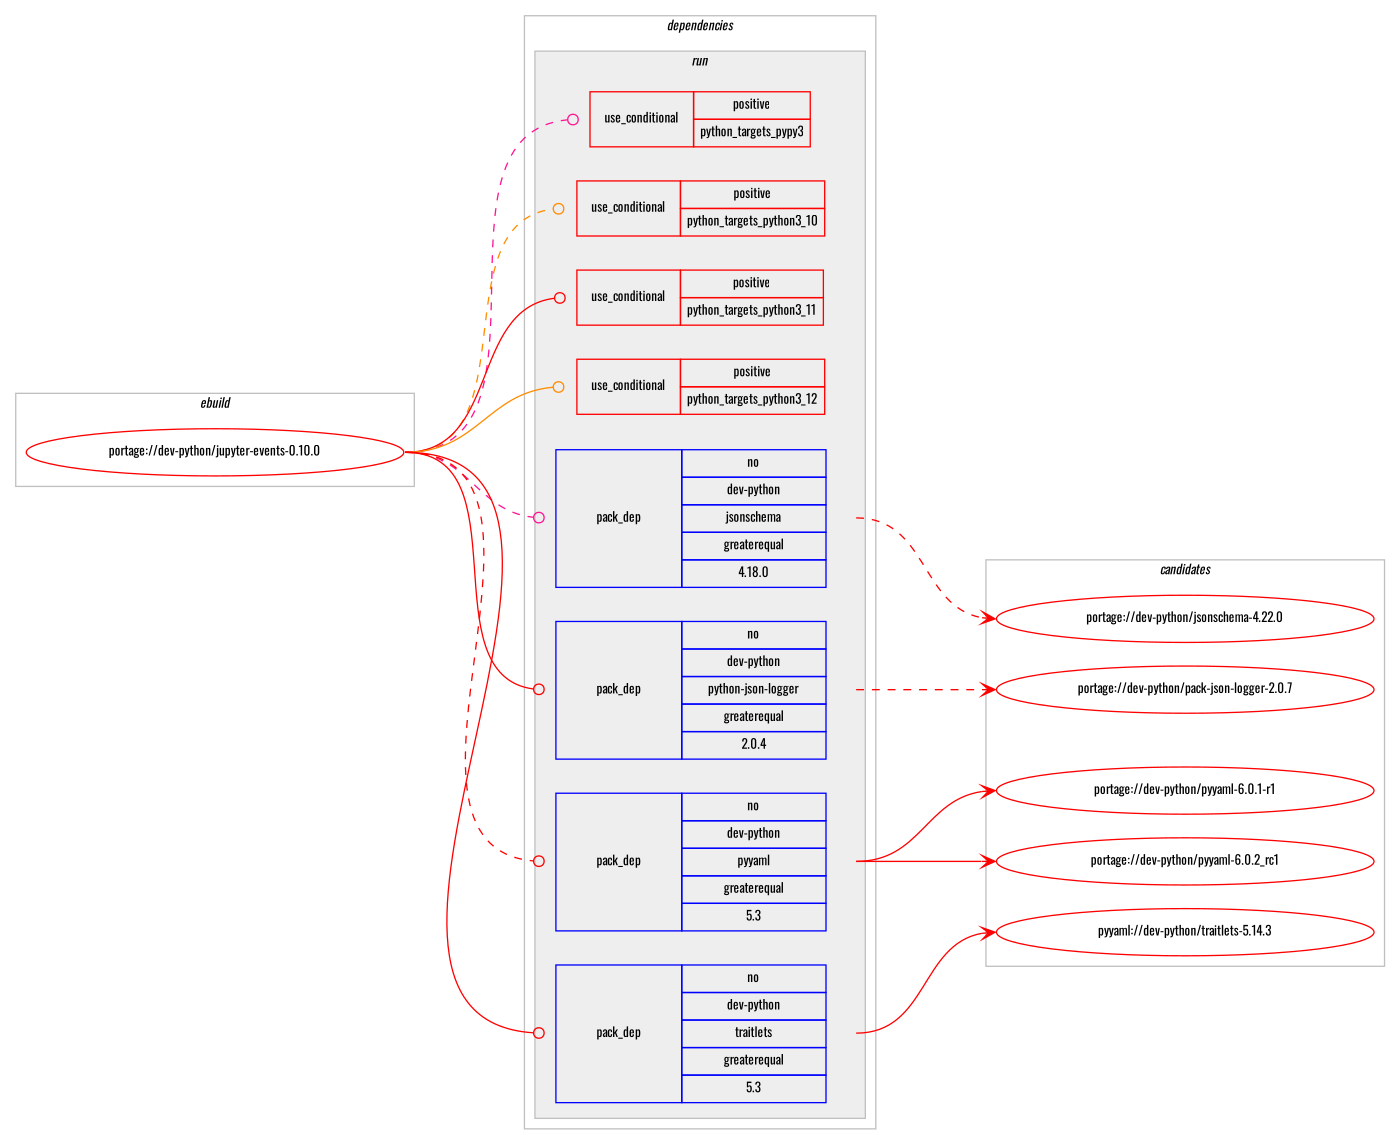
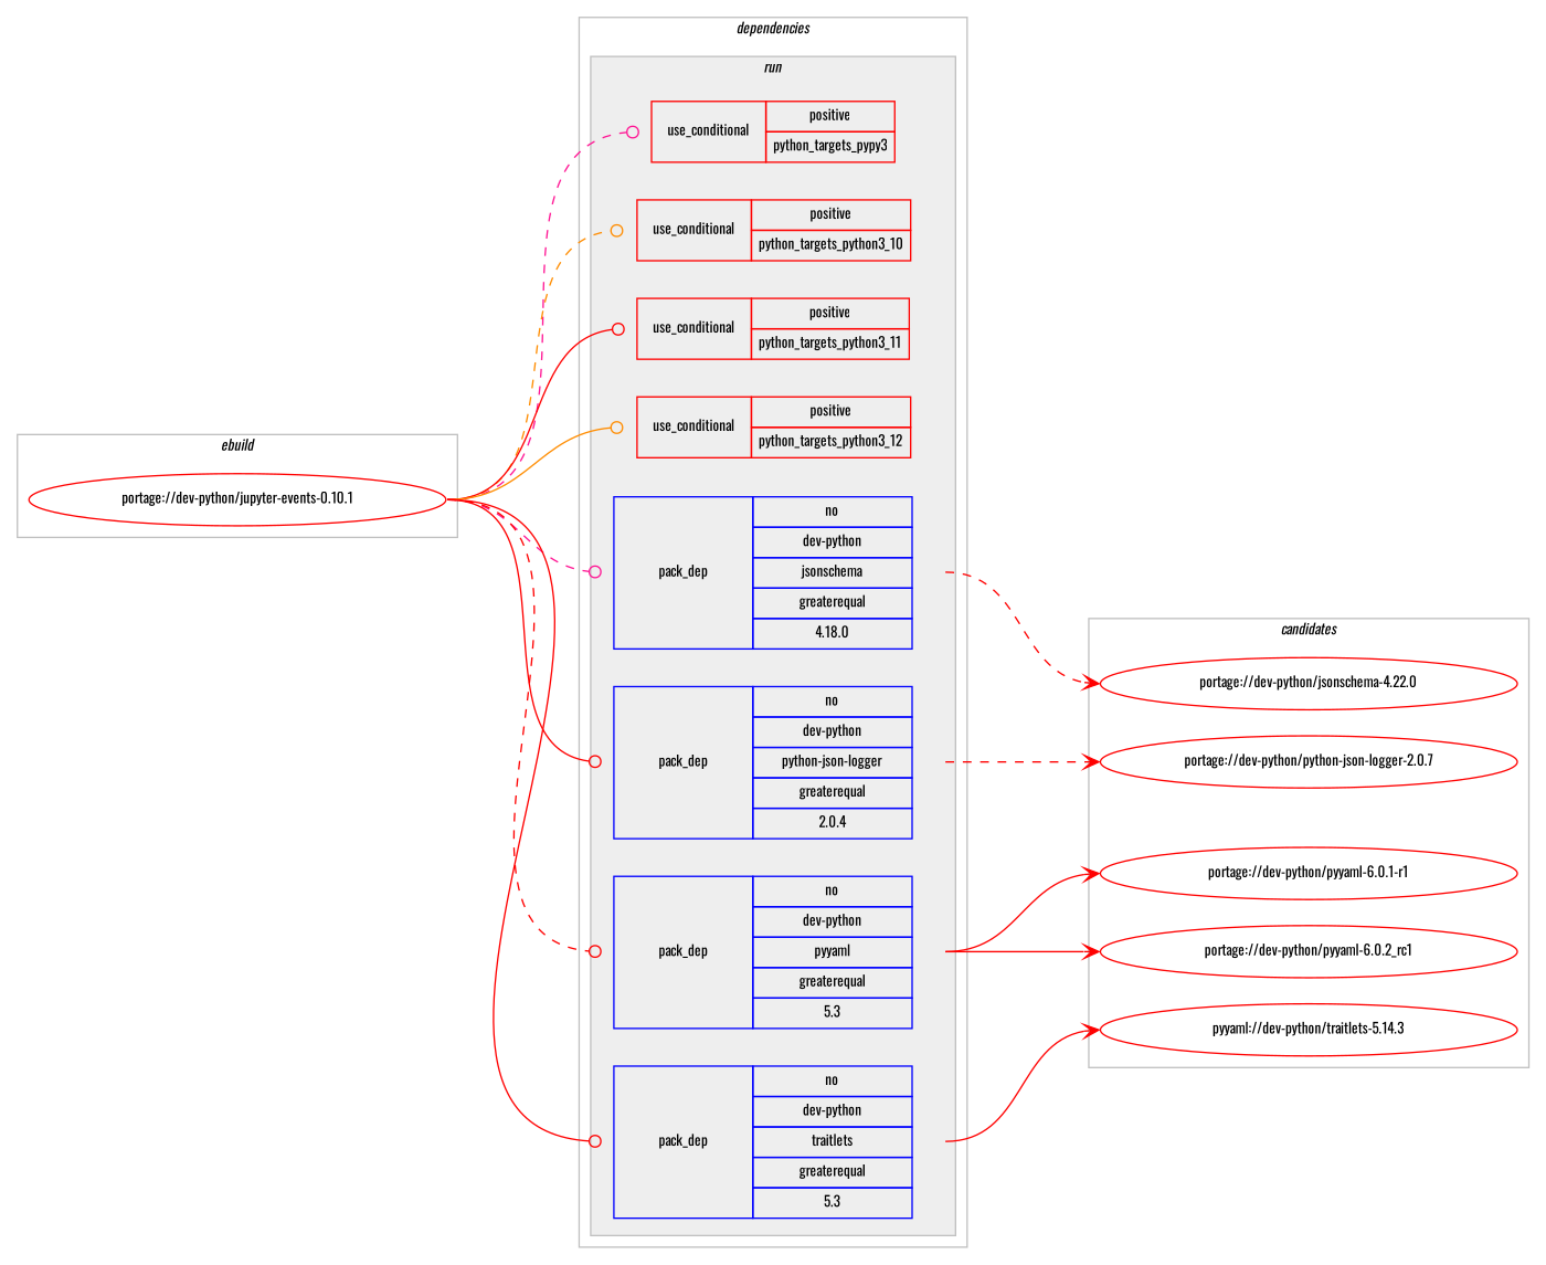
  digraph {
    compound=true
    concentrate=true
    fontname=Oswald
    fontsize=10
    newrank=true
    rankdir=LR
    ranksep=1.5
    node [color=red fontname=Oswald fontsize=10 shape=none]
    edge [arrowhead=odot color=red fontname=Oswald headport=w style=solid tailport=e weight=20]
-   n1 [label="portage://dev-python/jupyter-events-0.10.0" width=4 shape=""]
+   n1 [label="portage://dev-python/jupyter-events-0.10.1" width=4 shape=""]
    n2 [label=<<TABLE BORDER="0" CELLBORDER="1" CELLSPACING="0" CELLPADDING="4"><TR><TD ROWSPAN="3" CELLPADDING="10">use_conditional</TD></TR><TR><TD>positive</TD></TR><TR><TD>python_targets_pypy3</TD></TR></TABLE>>]
    n3 [label=<<TABLE BORDER="0" CELLBORDER="1" CELLSPACING="0" CELLPADDING="4"><TR><TD ROWSPAN="3" CELLPADDING="10">use_conditional</TD></TR><TR><TD>positive</TD></TR><TR><TD>python_targets_python3_10</TD></TR></TABLE>>]
    n4 [label=<<TABLE BORDER="0" CELLBORDER="1" CELLSPACING="0" CELLPADDING="4"><TR><TD ROWSPAN="3" CELLPADDING="10">use_conditional</TD></TR><TR><TD>positive</TD></TR><TR><TD>python_targets_python3_11</TD></TR></TABLE>>]
    n5 [label=<<TABLE BORDER="0" CELLBORDER="1" CELLSPACING="0" CELLPADDING="4"><TR><TD ROWSPAN="3" CELLPADDING="10">use_conditional</TD></TR><TR><TD>positive</TD></TR><TR><TD>python_targets_python3_12</TD></TR></TABLE>>]
    n6 [color=blue label=<<TABLE BORDER="0" CELLBORDER="1" CELLSPACING="0" CELLPADDING="4" WIDTH="220"><TR><TD ROWSPAN="6" CELLPADDING="30">pack_dep</TD></TR><TR><TD WIDTH="110">no</TD></TR><TR><TD>dev-python</TD></TR><TR><TD>jsonschema</TD></TR><TR><TD>greaterequal</TD></TR><TR><TD>4.18.0</TD></TR></TABLE>>]
    n7 [color=blue label=<<TABLE BORDER="0" CELLBORDER="1" CELLSPACING="0" CELLPADDING="4" WIDTH="220"><TR><TD ROWSPAN="6" CELLPADDING="30">pack_dep</TD></TR><TR><TD WIDTH="110">no</TD></TR><TR><TD>dev-python</TD></TR><TR><TD>python-json-logger</TD></TR><TR><TD>greaterequal</TD></TR><TR><TD>2.0.4</TD></TR></TABLE>>]
    n8 [color=blue label=<<TABLE BORDER="0" CELLBORDER="1" CELLSPACING="0" CELLPADDING="4" WIDTH="220"><TR><TD ROWSPAN="6" CELLPADDING="30">pack_dep</TD></TR><TR><TD WIDTH="110">no</TD></TR><TR><TD>dev-python</TD></TR><TR><TD>pyyaml</TD></TR><TR><TD>greaterequal</TD></TR><TR><TD>5.3</TD></TR></TABLE>>]
    n9 [color=blue label=<<TABLE BORDER="0" CELLBORDER="1" CELLSPACING="0" CELLPADDING="4" WIDTH="220"><TR><TD ROWSPAN="6" CELLPADDING="30">pack_dep</TD></TR><TR><TD WIDTH="110">no</TD></TR><TR><TD>dev-python</TD></TR><TR><TD>traitlets</TD></TR><TR><TD>greaterequal</TD></TR><TR><TD>5.3</TD></TR></TABLE>>]
    n10 [label="portage://dev-python/jsonschema-4.22.0" width=4 shape=""]
-   n11 [label="portage://dev-python/pack-json-logger-2.0.7" width=4 shape=""]
+   n11 [label="portage://dev-python/python-json-logger-2.0.7" width=4 shape=""]
    n12 [label="portage://dev-python/pyyaml-6.0.1-r1" width=4 shape=""]
    n13 [label="portage://dev-python/pyyaml-6.0.2_rc1" width=4 shape=""]
    n14 [label="pyyaml://dev-python/traitlets-5.14.3" width=4 shape=""]
    subgraph cluster_1 {
      color=gray
      label=<<i>ebuild</i>>
      rank=same
      n1
    }
    subgraph cluster_2 {
      color=gray
      label=<<i>dependencies</i>>
      subgraph cluster_3 {
        color=gray
        fillcolor="#eeeeee"
        label=<<i>compile</i>>
        style=filled
      }
      subgraph cluster_4 {
        color=gray
        fillcolor="#eeeeee"
        label=<<i>compile and run</i>>
        style=filled
      }
      subgraph cluster_5 {
        color=gray
        fillcolor="#eeeeee"
        label=<<i>run</i>>
        style=filled
        subgraph sub_6 {
          color=gray
          fillcolor="#eeeeee"
          label=<<i>run</i>>
          style=filled
          n2
        }
        subgraph sub_7 {
          color=gray
          fillcolor="#eeeeee"
          label=<<i>run</i>>
          style=filled
          n3
        }
        subgraph sub_8 {
          color=gray
          fillcolor="#eeeeee"
          label=<<i>run</i>>
          style=filled
          n4
        }
        subgraph sub_9 {
          color=gray
          fillcolor="#eeeeee"
          label=<<i>run</i>>
          style=filled
          n5
        }
        subgraph sub_10 {
          color=gray
          fillcolor="#eeeeee"
          label=<<i>run</i>>
          style=filled
          n6
        }
        subgraph sub_11 {
          color=gray
          fillcolor="#eeeeee"
          label=<<i>run</i>>
          style=filled
          n7
        }
        subgraph sub_12 {
          color=gray
          fillcolor="#eeeeee"
          label=<<i>run</i>>
          style=filled
          n8
        }
        subgraph sub_13 {
          color=gray
          fillcolor="#eeeeee"
          label=<<i>run</i>>
          style=filled
          n9
        }
      }
    }
    subgraph cluster_14 {
      color=gray
      label=<<i>candidates</i>>
      rank=same
      subgraph sub_15 {
        color=black
        label=<<i>candidates</i>>
        nodesep=1
        rank=same
        n10
      }
      subgraph sub_16 {
        color=black
        label=<<i>candidates</i>>
        nodesep=1
        rank=same
        n11
      }
      subgraph sub_17 {
        color=black
        label=<<i>candidates</i>>
        nodesep=1
        rank=same
        n12
        n13
      }
      subgraph sub_18 {
        color=black
        label=<<i>candidates</i>>
        nodesep=1
        rank=same
        n14
      }
    }
    n1 -> n2 [color=deeppink style=dashed]
    n1 -> n3 [color=darkorange style=dashed]
    n1 -> n4
    n1 -> n5 [color=darkorange]
    n1 -> n6 [color=deeppink style=dashed]
    n1 -> n7
    n1 -> n8 [style=dashed]
    n1 -> n9
    n6 -> n10 [arrowhead=vee style=dashed weight=100]
    n7 -> n11 [arrowhead=vee style=dashed weight=100]
    n8 -> n12 [arrowhead=vee weight=100]
    n8 -> n13 [arrowhead=vee weight=100]
    n9 -> n14 [arrowhead=vee weight=100]
  }
